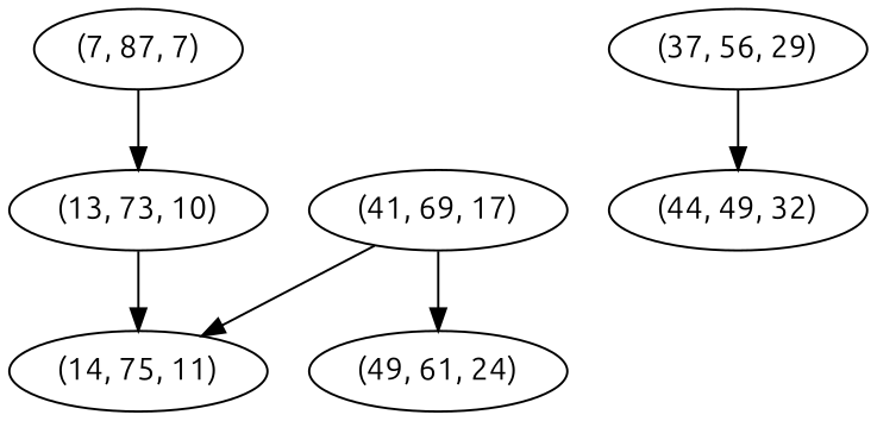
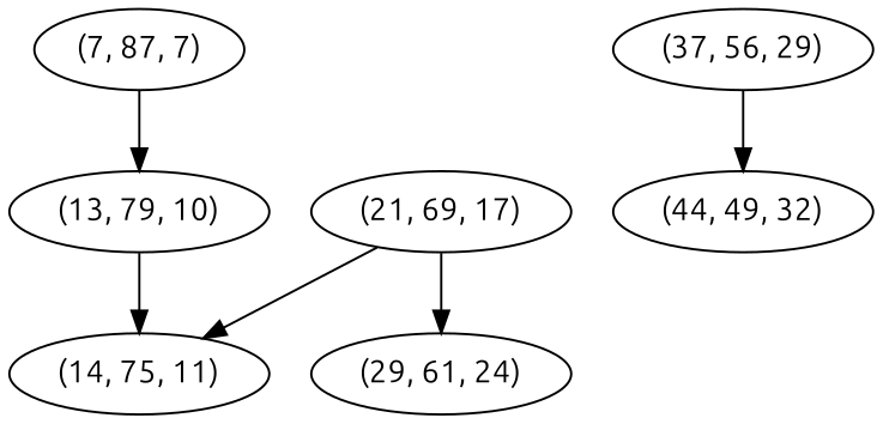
  digraph {
    fontname=Ubuntu
    node [fontname=Ubuntu]
    edge [fontname=Ubuntu]
    n1 [label="(7, 87, 7)"]
-   "(13, 79, 10)" [label="(13, 73, 10)"]
+   "(13, 79, 10)"
    "(14, 75, 11)"
-   "(21, 69, 17)" [label="(41, 69, 17)"]
-   "(29, 61, 24)" [label="(49, 61, 24)"]
+   "(21, 69, 17)"
+   "(29, 61, 24)"
    "(37, 56, 29)"
    "(44, 49, 32)"
    n1 -> "(13, 79, 10)"
    "(13, 79, 10)" -> "(14, 75, 11)"
    "(21, 69, 17)" -> "(14, 75, 11)"
    "(21, 69, 17)" -> "(29, 61, 24)"
    "(37, 56, 29)" -> "(44, 49, 32)"
  }
